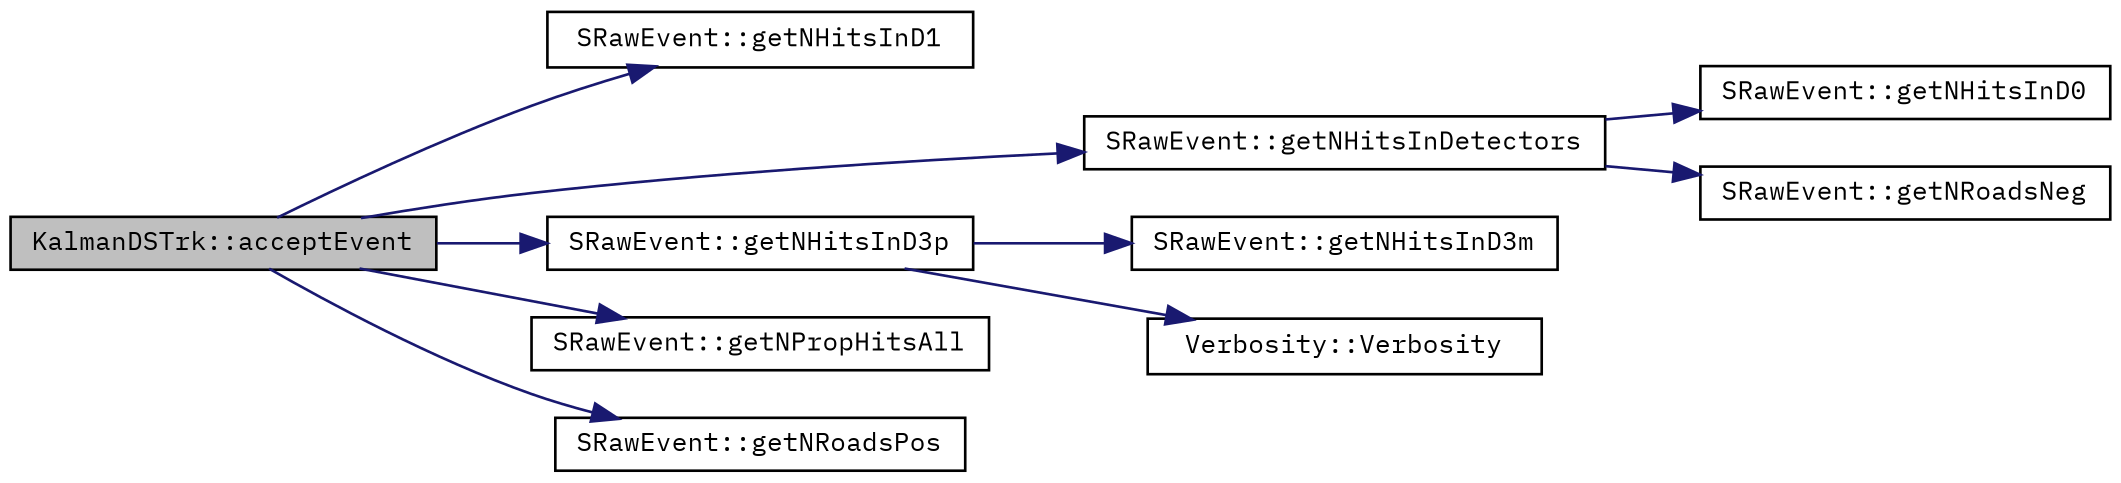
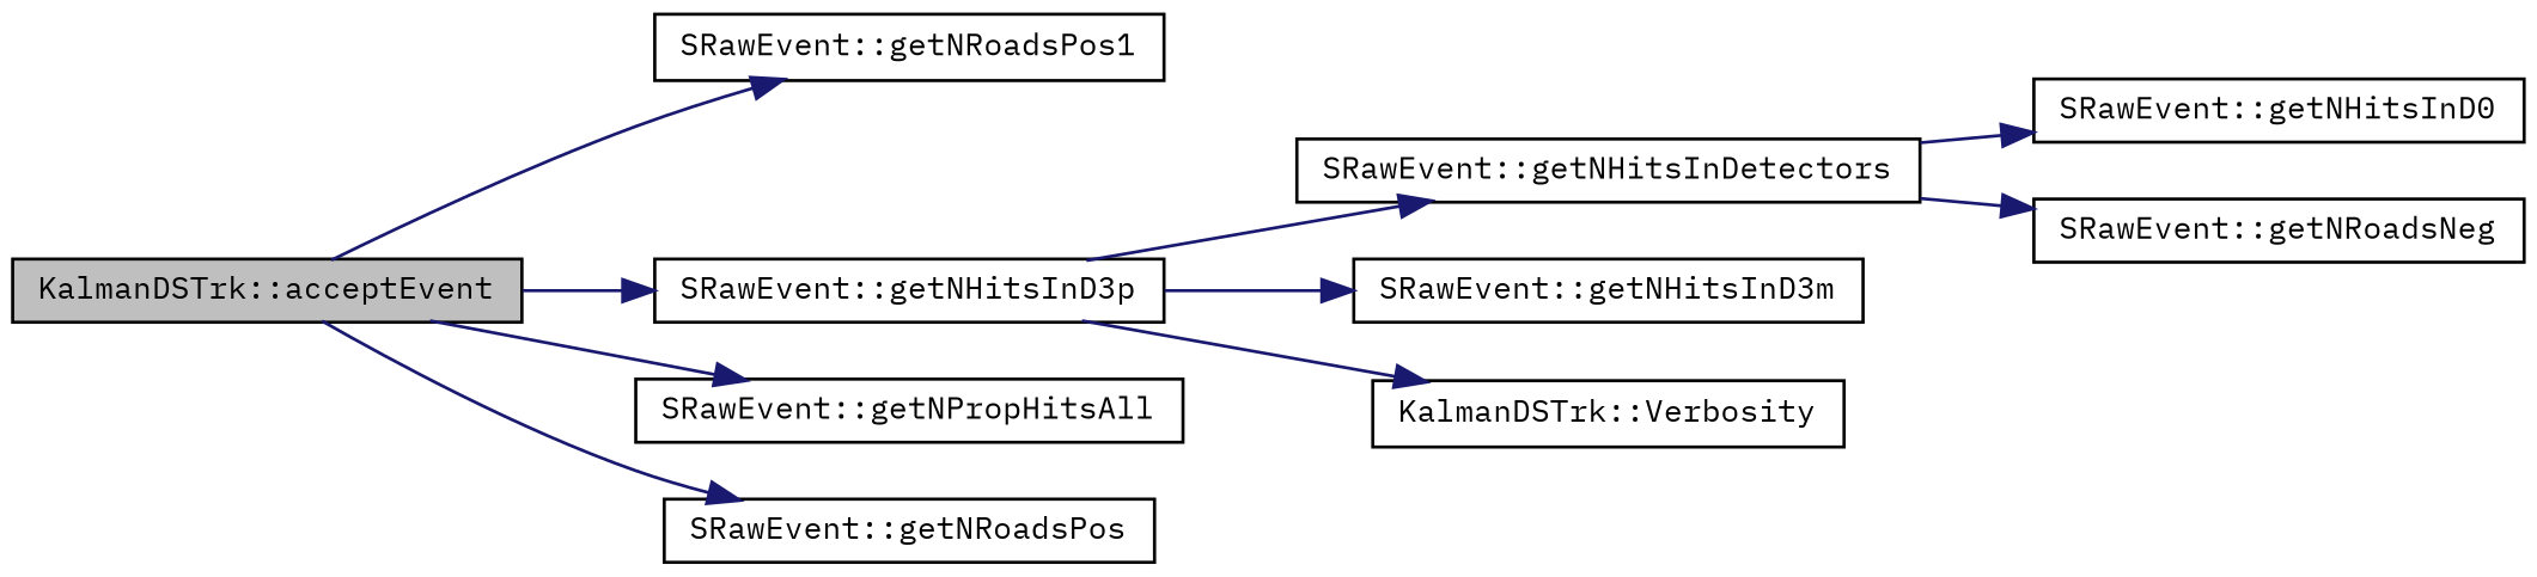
  digraph {
    fontname="IBM Plex Mono"
    rankdir=LR
    node [color=black fontname="IBM Plex Mono" fontsize=10 shape=record]
    edge [color=midnightblue fontname="IBM Plex Mono" fontsize=10 labelfontname=FreeSans labelfontsize=10 style=solid]
    n1 [fillcolor=grey75 fontcolor=black height=0.2 label="KalmanDSTrk::acceptEvent" style=filled width=0.4]
-   n2 [height=0.2 label="SRawEvent::getNHitsInD1" width=0.4]
+   n2 [height=0.2 label="SRawEvent::getNRoadsPos1" width=0.4]
    n3 [height=0.2 label="SRawEvent::getNHitsInD3p" width=0.4]
    n4 [height=0.2 label="SRawEvent::getNHitsInDetectors" width=0.4]
    n5 [height=0.2 label="SRawEvent::getNPropHitsAll" width=0.4]
    n6 [height=0.2 label="SRawEvent::getNRoadsPos" width=0.4]
    n7 [height=0.2 label="SRawEvent::getNHitsInD0" width=0.4]
    n8 [height=0.2 label="SRawEvent::getNHitsInD3m" width=0.4]
-   n9 [height=0.2 label="Verbosity::Verbosity" width=0.4]
+   n9 [height=0.2 label="KalmanDSTrk::Verbosity" width=0.4]
    n10 [height=0.2 label="SRawEvent::getNRoadsNeg" width=0.4]
    n1 -> n2
    n1 -> n3
-   n1 -> n4
+   n3 -> n4
    n1 -> n5
    n1 -> n6
    n3 -> n8
    n3 -> n9
    n4 -> n7
    n4 -> n10
  }
